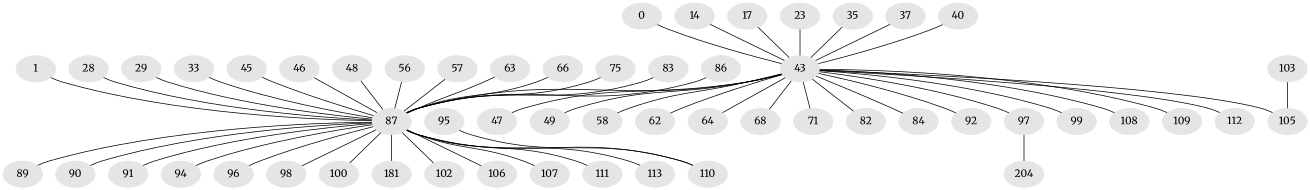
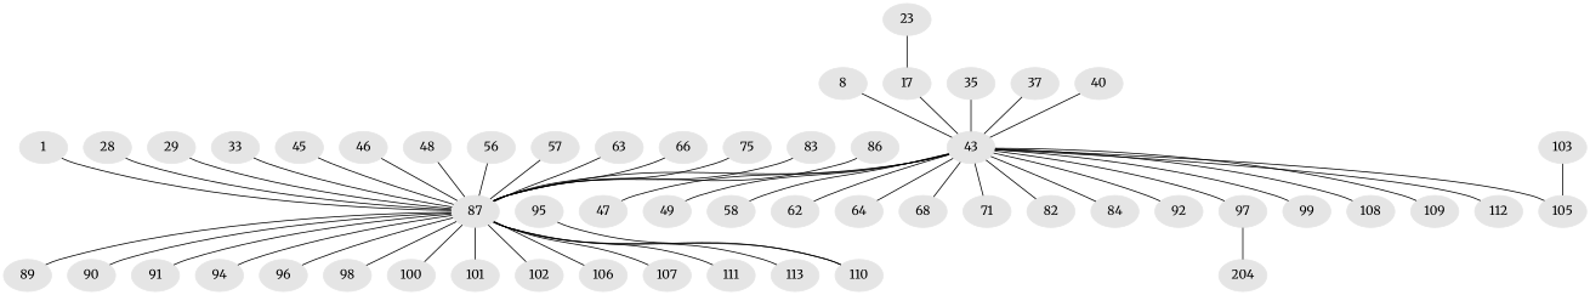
  graph {
    fontname=Merriweather
    node [color=gray90 fontname=Merriweather style=filled]
    edge [fontname=Merriweather]
    87 [super="+70+77+74+72"]
    89
    90
    91 [super="+42+25+41+44"]
    94
    96
    98 [super="+80"]
    100 [super="+31+60"]
-   101 [label=181]
+   101
    102
    106
    107 [super="+67+78"]
    110 [super="+76"]
    111 [super="+59"]
    113
    1
    43 [super="+4+7"]
    47
    49
    58
    62
    64
    68
    71
    82 [super="+61"]
    84
    92
    97 [super="+85+88+93"]
    99
    105 [super="+30"]
    108
    109
    112
-   8 [label=0]
-   14
+   8
    17
    23 [super="+21"]
    28
    29
    33
    35
    37
    40
    n44 [label=204]
    45 [super="+36"]
    46
    48
    56
    57
    63
    66
    75 [super="+52"]
    83
    86 [super="+6+39+79"]
    95
    103
    87 -- 89
    87 -- 90
    87 -- 91
    87 -- 94
    87 -- 96
    87 -- 98
    87 -- 100
    87 -- 101
    87 -- 102
    87 -- 106
    87 -- 107
    87 -- 110
    87 -- 111
    87 -- 113
    1 -- 87
    43 -- 87 [weight=4]
    43 -- 47
    43 -- 49
    43 -- 58
    43 -- 62
    43 -- 64
    43 -- 68
    43 -- 71
    43 -- 82
    43 -- 84
    43 -- 92
    43 -- 97
    43 -- 99
    43 -- 105
    43 -- 108
    43 -- 109
    43 -- 112
    97 -- n44
    8 -- 43
-   14 -- 43
    17 -- 43
-   23 -- 43
+   23 -- 17
    28 -- 87
    29 -- 87
    33 -- 87
    35 -- 43
    37 -- 43
    40 -- 43
    45 -- 87
    46 -- 87
    48 -- 87
    56 -- 87
    57 -- 87
    63 -- 87
    66 -- 87
    75 -- 87
    83 -- 87
    86 -- 87
    95 -- 110
    103 -- 105
  }
